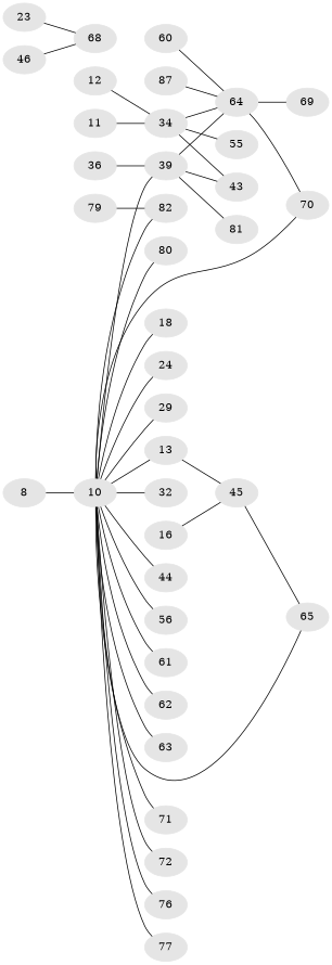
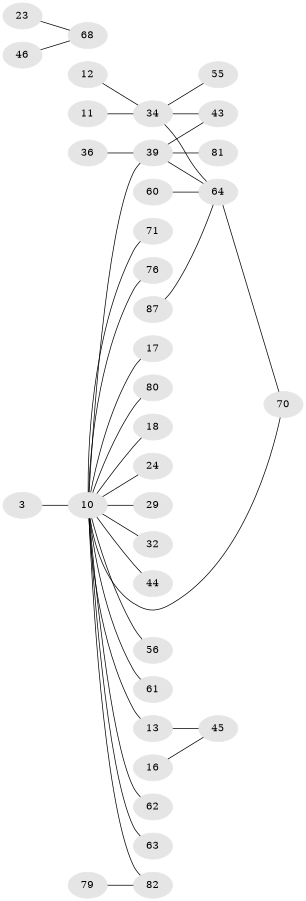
  graph {
    rankdir=LR
    node [color=gray90 style=filled]
    10 [super="+4"]
    13
    18
    24
    29
    32 [super="+22"]
    n7 [label=39 super="+19"]
    44
    56
    61
    62
    63 [super="+6"]
-   65 [super="+21+49+28+51+57+59"]
    70 [super="+54"]
    71 [super="+40"]
-   72
    76 [super="+73"]
-   77 [super="+17"]
+   77 [super="+17" label=17]
    80
    82 [super="+78"]
-   8
+   8 [label=3]
    45 [super="+9"]
    34 [super="+7"]
    43
    55
    64 [super="+20+50"]
    81 [super="+30"]
    68 [super="+15"]
    11
    12
    23
    n32 [label=16]
-   69 [super="+52"]
    36
    46
    n36 [label=87]
    60
    79
    10 -- 13
    10 -- 18
    10 -- 24
    10 -- 29
    10 -- 32
    10 -- n7 [weight=3]
    10 -- 44
    10 -- 56
    10 -- 61
    10 -- 62
    10 -- 63
-   10 -- 65
    10 -- 70
    10 -- 71
-   10 -- 72
    10 -- 76
    10 -- 77
    10 -- 80
    10 -- 82
    13 -- 45 [weight=2]
    n7 -- 43
    n7 -- 64 [weight=3]
    n7 -- 81 [weight=2]
    8 -- 10 [weight=2]
-   45 -- 65
    34 -- 43
    34 -- 55
    34 -- 64 [weight=3]
    64 -- 70
-   64 -- 69
    11 -- 34
    12 -- 34
    23 -- 68
    n32 -- 45
    36 -- n7
    46 -- 68
    n36 -- 64
    60 -- 64
    79 -- 82
  }
